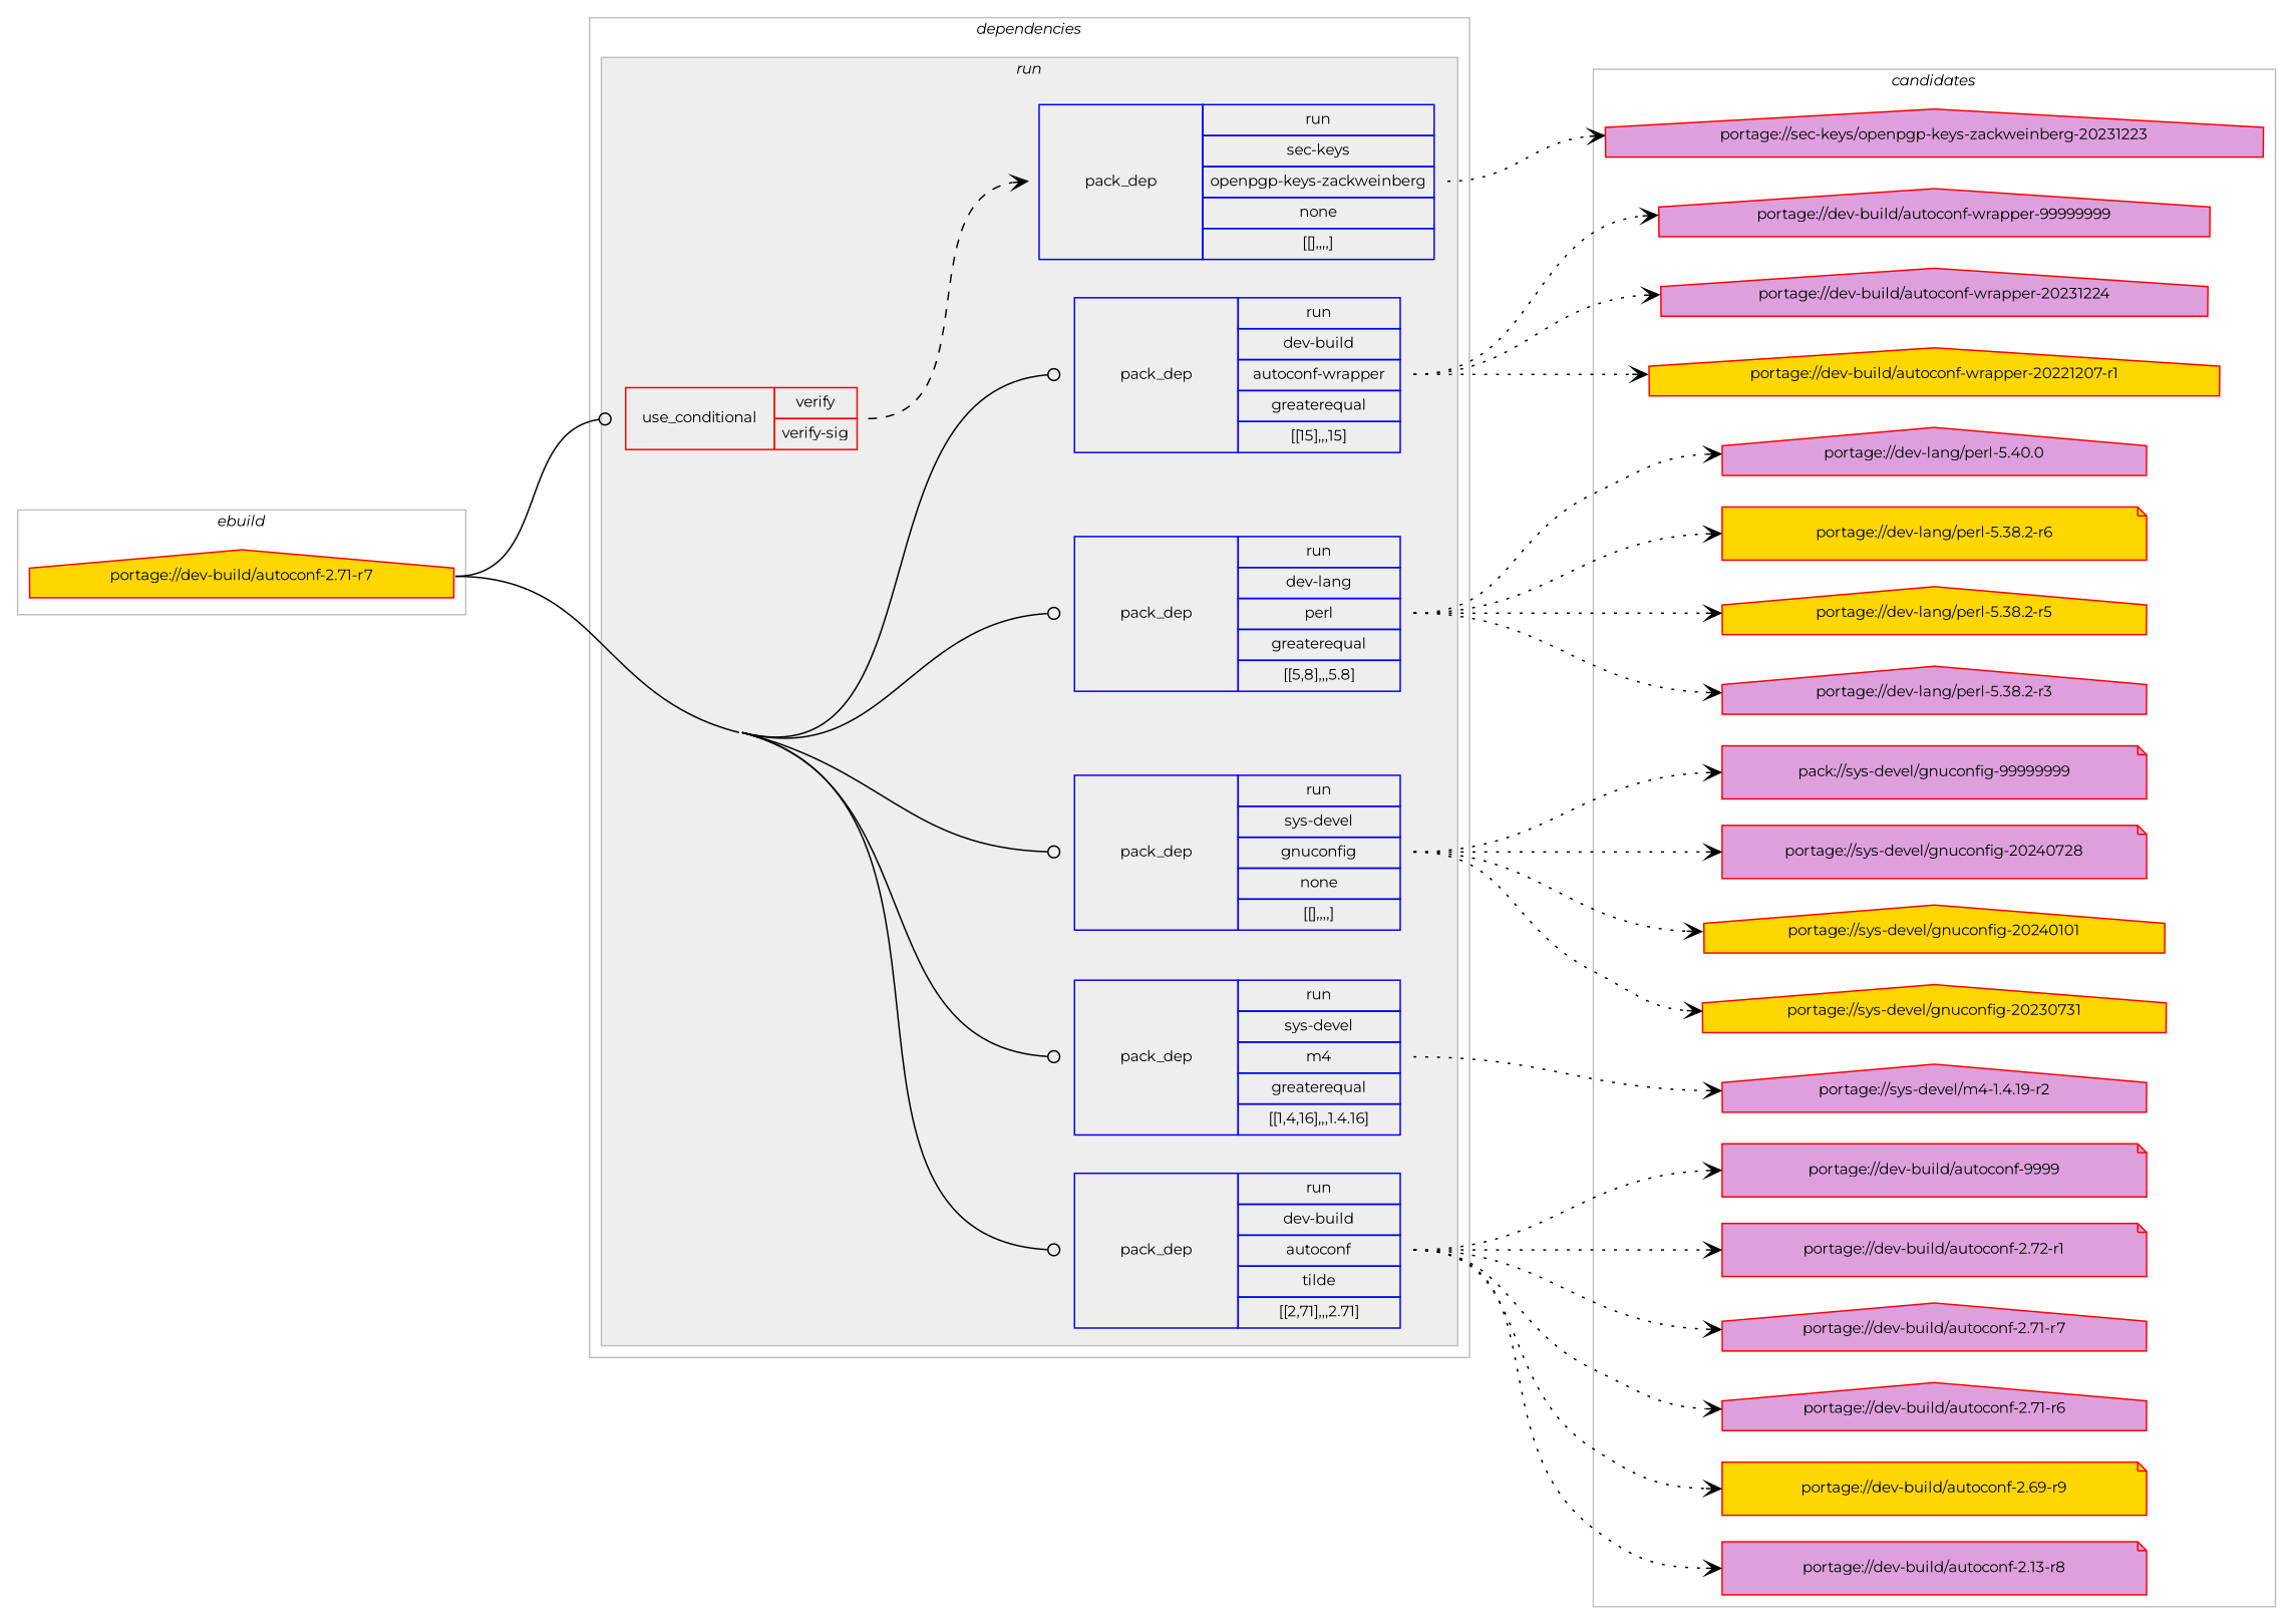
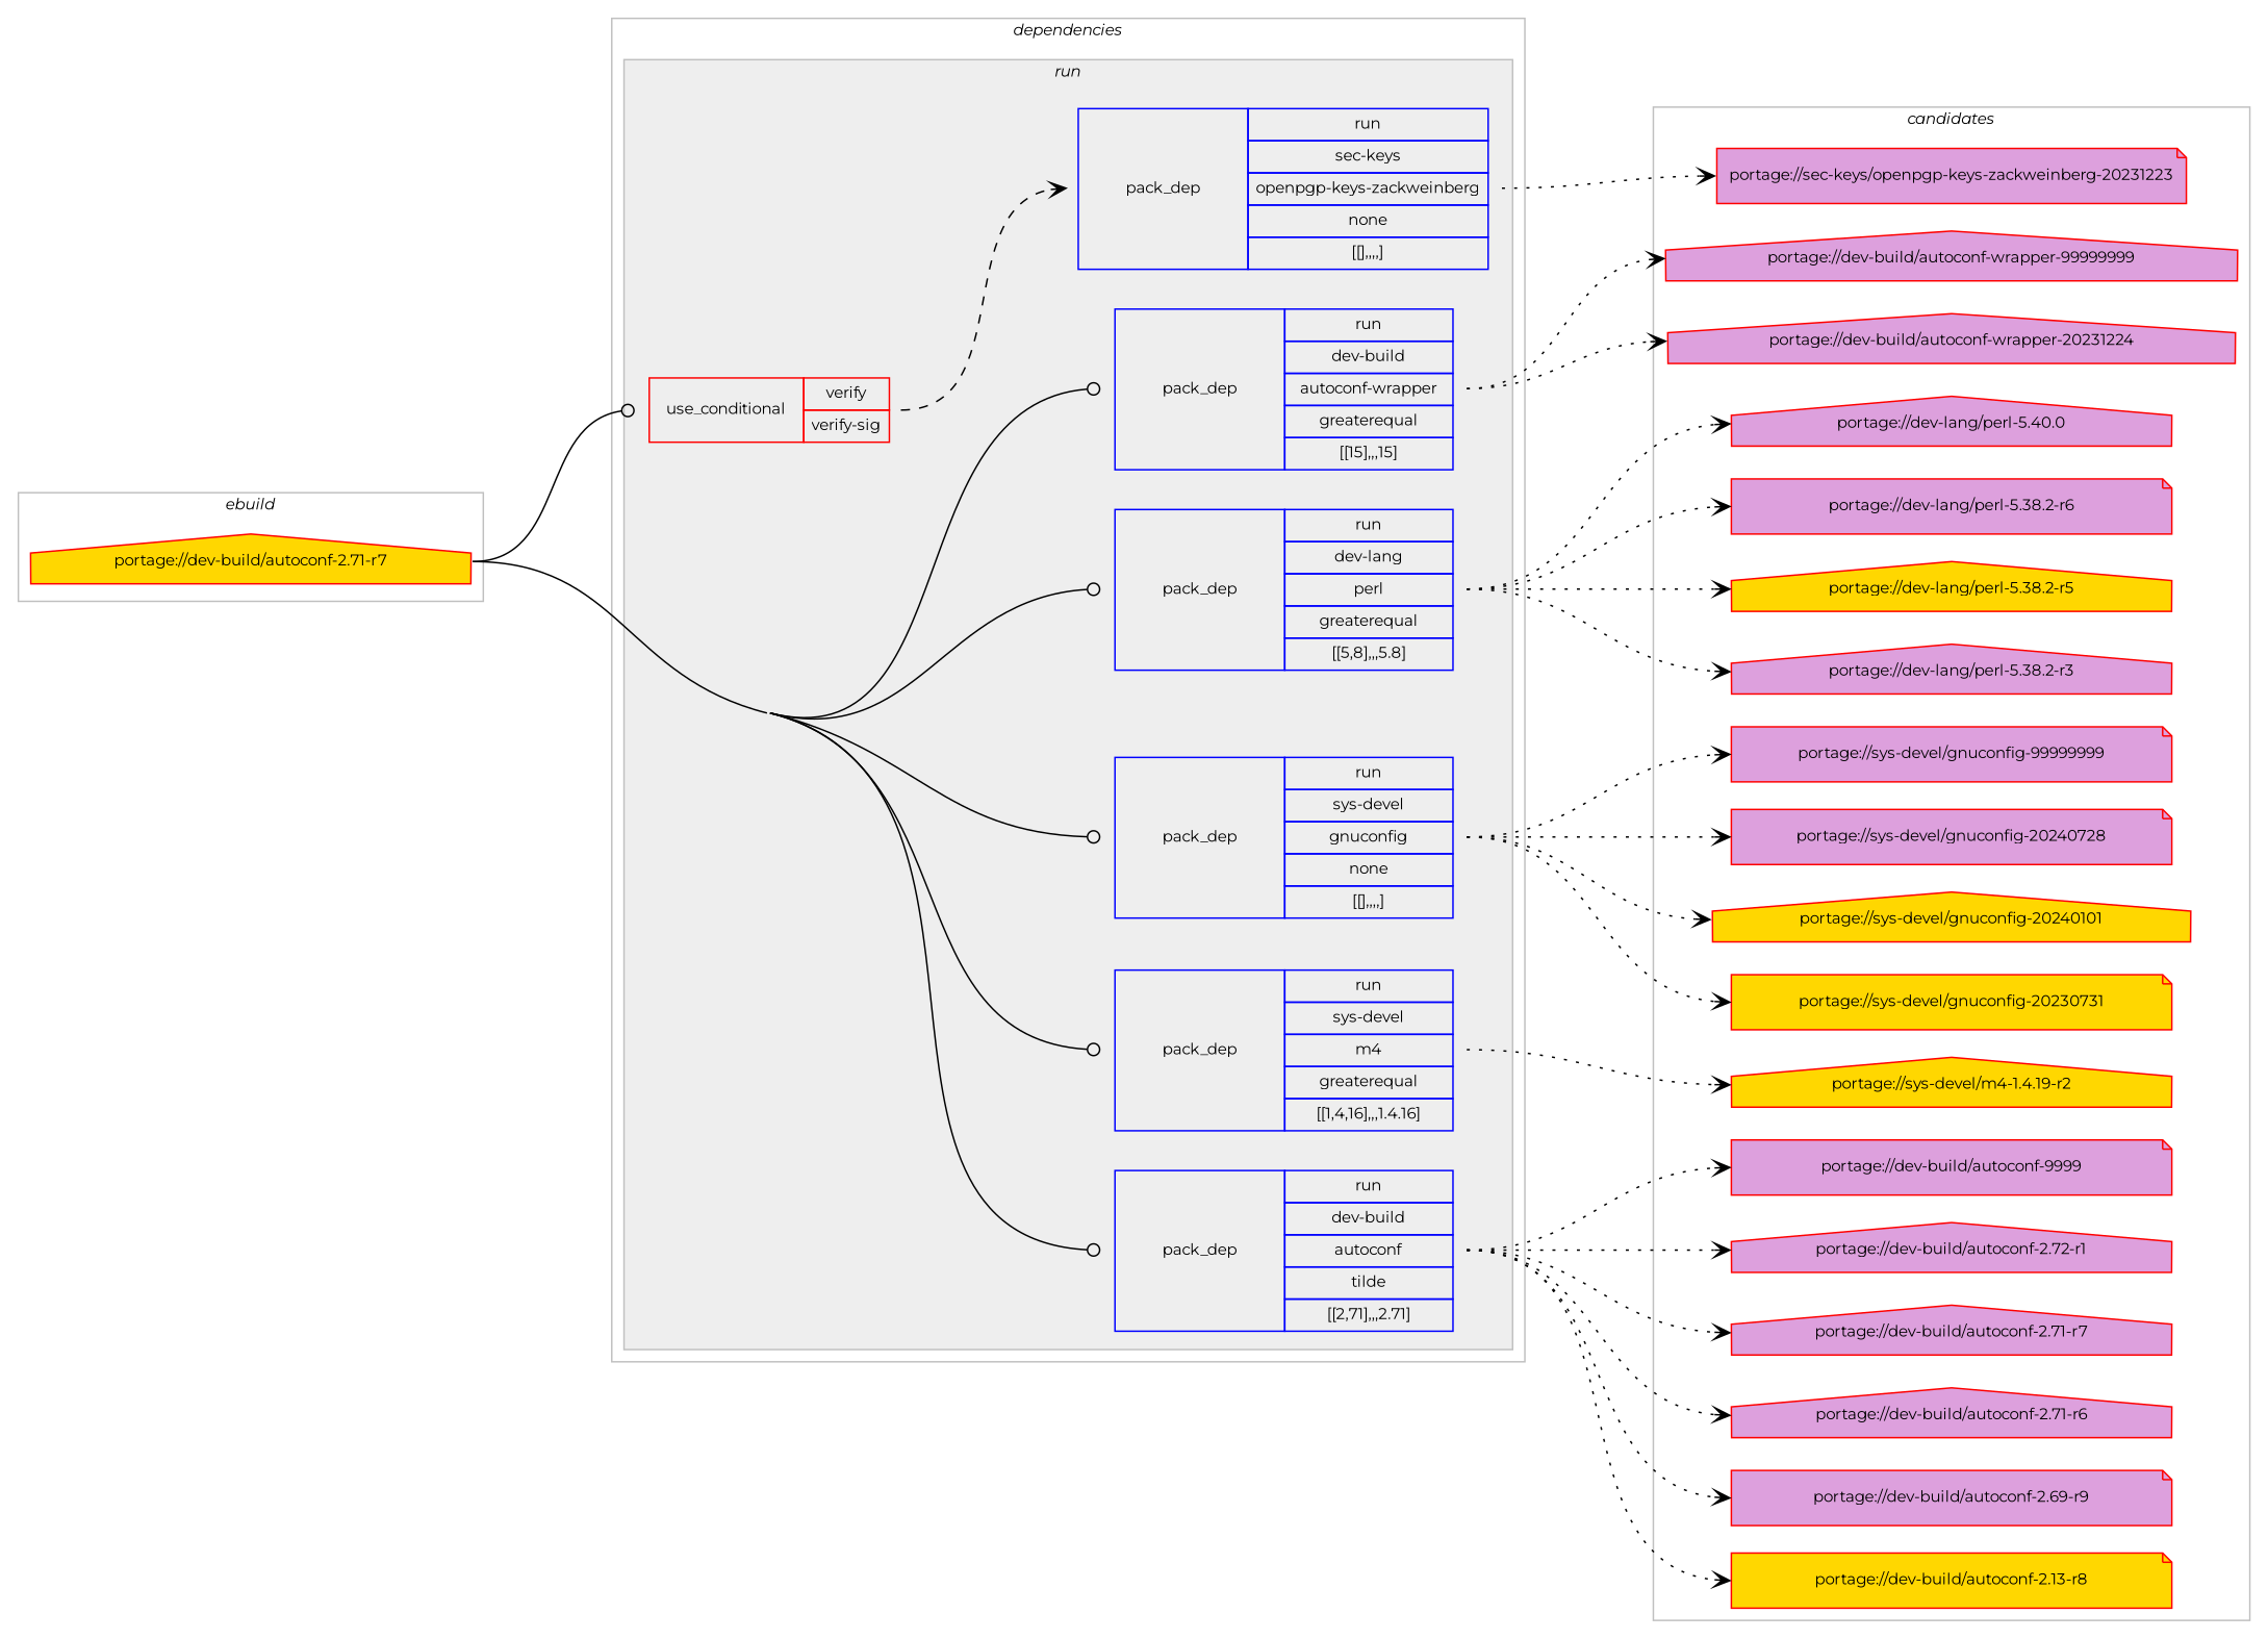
  digraph {
    compound=true
    concentrate=true
    fontname=Montserrat
    fontsize=10
    newrank=true
    rankdir=LR
    ranksep=1.5
    node [color=red fillcolor=plum fontname=Montserrat fontsize=10 shape=house style=filled]
    edge [arrowhead=vee fontname=Montserrat headport=w style=dotted tailport=e weight=100]
    n1 [fillcolor=gold label="portage://dev-build/autoconf-2.71-r7" width=4]
    n2 [color=blue label=<<TABLE BORDER="0" CELLBORDER="1" CELLSPACING="0" CELLPADDING="4" WIDTH="220"><TR><TD ROWSPAN="6" CELLPADDING="30">pack_dep</TD></TR><TR><TD WIDTH="110">run</TD></TR><TR><TD>sec-keys</TD></TR><TR><TD>openpgp-keys-zackweinberg</TD></TR><TR><TD>none</TD></TR><TR><TD>[[],,,,]</TD></TR></TABLE>> shape=none fillcolor="" style=""]
    n3 [label=<<TABLE BORDER="0" CELLBORDER="1" CELLSPACING="0" CELLPADDING="4"><TR><TD ROWSPAN="3" CELLPADDING="10">use_conditional</TD></TR><TR><TD>verify</TD></TR><TR><TD>verify-sig</TD></TR></TABLE>> shape=none fillcolor="" style=""]
    n4 [color=blue label=<<TABLE BORDER="0" CELLBORDER="1" CELLSPACING="0" CELLPADDING="4" WIDTH="220"><TR><TD ROWSPAN="6" CELLPADDING="30">pack_dep</TD></TR><TR><TD WIDTH="110">run</TD></TR><TR><TD>dev-build</TD></TR><TR><TD>autoconf-wrapper</TD></TR><TR><TD>greaterequal</TD></TR><TR><TD>[[15],,,15]</TD></TR></TABLE>> shape=none fillcolor="" style=""]
    n5 [color=blue label=<<TABLE BORDER="0" CELLBORDER="1" CELLSPACING="0" CELLPADDING="4" WIDTH="220"><TR><TD ROWSPAN="6" CELLPADDING="30">pack_dep</TD></TR><TR><TD WIDTH="110">run</TD></TR><TR><TD>dev-lang</TD></TR><TR><TD>perl</TD></TR><TR><TD>greaterequal</TD></TR><TR><TD>[[5,8],,,5.8]</TD></TR></TABLE>> shape=none fillcolor="" style=""]
    n6 [color=blue label=<<TABLE BORDER="0" CELLBORDER="1" CELLSPACING="0" CELLPADDING="4" WIDTH="220"><TR><TD ROWSPAN="6" CELLPADDING="30">pack_dep</TD></TR><TR><TD WIDTH="110">run</TD></TR><TR><TD>sys-devel</TD></TR><TR><TD>gnuconfig</TD></TR><TR><TD>none</TD></TR><TR><TD>[[],,,,]</TD></TR></TABLE>> shape=none fillcolor="" style=""]
    n7 [color=blue label=<<TABLE BORDER="0" CELLBORDER="1" CELLSPACING="0" CELLPADDING="4" WIDTH="220"><TR><TD ROWSPAN="6" CELLPADDING="30">pack_dep</TD></TR><TR><TD WIDTH="110">run</TD></TR><TR><TD>sys-devel</TD></TR><TR><TD>m4</TD></TR><TR><TD>greaterequal</TD></TR><TR><TD>[[1,4,16],,,1.4.16]</TD></TR></TABLE>> shape=none fillcolor="" style=""]
    n8 [color=blue label=<<TABLE BORDER="0" CELLBORDER="1" CELLSPACING="0" CELLPADDING="4" WIDTH="220"><TR><TD ROWSPAN="6" CELLPADDING="30">pack_dep</TD></TR><TR><TD WIDTH="110">run</TD></TR><TR><TD>dev-build</TD></TR><TR><TD>autoconf</TD></TR><TR><TD>tilde</TD></TR><TR><TD>[[2,71],,,2.71]</TD></TR></TABLE>> shape=none fillcolor="" style=""]
-   n9 [label="portage://sec-keys/openpgp-keys-zackweinberg-20231223" width=4]
+   n9 [label="portage://sec-keys/openpgp-keys-zackweinberg-20231223" shape=note width=4]
    n10 [label="portage://dev-build/autoconf-wrapper-99999999" width=4]
    n11 [label="portage://dev-build/autoconf-wrapper-20231224" width=4]
-   n12 [fillcolor=gold label="portage://dev-build/autoconf-wrapper-20221207-r1" width=4]
    n13 [label="portage://dev-lang/perl-5.40.0" width=4]
-   n14 [fillcolor=gold label="portage://dev-lang/perl-5.38.2-r6" shape=note width=4]
+   n14 [label="portage://dev-lang/perl-5.38.2-r6" shape=note width=4]
    n15 [fillcolor=gold label="portage://dev-lang/perl-5.38.2-r5" width=4]
    n16 [label="portage://dev-lang/perl-5.38.2-r3" width=4]
-   n17 [label="pack://sys-devel/gnuconfig-99999999" shape=note width=4]
+   n17 [label="portage://sys-devel/gnuconfig-99999999" shape=note width=4]
    n18 [label="portage://sys-devel/gnuconfig-20240728" shape=note width=4]
    n19 [fillcolor=gold label="portage://sys-devel/gnuconfig-20240101" width=4]
-   n20 [fillcolor=gold label="portage://sys-devel/gnuconfig-20230731" width=4]
-   n21 [label="portage://sys-devel/m4-1.4.19-r2" width=4]
+   n20 [fillcolor=gold label="portage://sys-devel/gnuconfig-20230731" shape=note width=4]
+   n21 [fillcolor=gold label="portage://sys-devel/m4-1.4.19-r2" width=4]
    n22 [label="portage://dev-build/autoconf-9999" shape=note width=4]
-   n23 [label="portage://dev-build/autoconf-2.72-r1" shape=note width=4]
+   n23 [label="portage://dev-build/autoconf-2.72-r1" width=4]
    n24 [label="portage://dev-build/autoconf-2.71-r7" width=4]
    n25 [label="portage://dev-build/autoconf-2.71-r6" width=4]
-   n26 [fillcolor=gold label="portage://dev-build/autoconf-2.69-r9" shape=note width=4]
-   n27 [label="portage://dev-build/autoconf-2.13-r8" shape=note width=4]
+   n26 [label="portage://dev-build/autoconf-2.69-r9" shape=note width=4]
+   n27 [fillcolor=gold label="portage://dev-build/autoconf-2.13-r8" shape=note width=4]
    subgraph cluster_1 {
      color=gray
      label=<<i>dependencies</i>>
      subgraph cluster_2 {
        color=gray
        fillcolor="#eeeeee"
        label=<<i>compile</i>>
        style=filled
      }
      subgraph cluster_3 {
        color=gray
        fillcolor="#eeeeee"
        label=<<i>compile and run</i>>
        style=filled
      }
      subgraph cluster_4 {
        color=gray
        fillcolor="#eeeeee"
        label=<<i>run</i>>
        style=filled
        subgraph sub_5 {
          color=gray
          fillcolor="#eeeeee"
          label=<<i>run</i>>
          style=filled
          n3
          subgraph sub_6 {
            color=gray
            fillcolor="#eeeeee"
            label=<<i>run</i>>
            style=filled
            n2
          }
        }
        subgraph sub_7 {
          color=gray
          fillcolor="#eeeeee"
          label=<<i>run</i>>
          style=filled
          n4
        }
        subgraph sub_8 {
          color=gray
          fillcolor="#eeeeee"
          label=<<i>run</i>>
          style=filled
          n5
        }
        subgraph sub_9 {
          color=gray
          fillcolor="#eeeeee"
          label=<<i>run</i>>
          style=filled
          n6
        }
        subgraph sub_10 {
          color=gray
          fillcolor="#eeeeee"
          label=<<i>run</i>>
          style=filled
          n7
        }
        subgraph sub_11 {
          color=gray
          fillcolor="#eeeeee"
          label=<<i>run</i>>
          style=filled
          n8
        }
      }
    }
    subgraph cluster_12 {
      color=gray
      label=<<i>ebuild</i>>
      n1
    }
    subgraph cluster_13 {
      color=gray
      label=<<i>candidates</i>>
      rank=same
      subgraph sub_14 {
        color=black
        label=<<i>candidates</i>>
        nodesep=1
        rank=same
        n9
      }
      subgraph sub_15 {
        color=black
        label=<<i>candidates</i>>
        nodesep=1
        rank=same
        n10
        n11
-       n12
      }
      subgraph sub_16 {
        color=black
        label=<<i>candidates</i>>
        nodesep=1
        rank=same
        n13
        n14
        n15
        n16
      }
      subgraph sub_17 {
        color=black
        label=<<i>candidates</i>>
        nodesep=1
        rank=same
        n17
        n18
        n19
        n20
      }
      subgraph sub_18 {
        color=black
        label=<<i>candidates</i>>
        nodesep=1
        rank=same
        n21
      }
      subgraph sub_19 {
        color=black
        label=<<i>candidates</i>>
        nodesep=1
        rank=same
        n22
        n23
        n24
        n25
        n26
        n27
      }
    }
    n1 -> n3 [arrowhead=odot style=solid weight=20]
    n1 -> n4 [arrowhead=odot style=solid weight=20]
    n1 -> n5 [arrowhead=odot style=solid weight=20]
    n1 -> n6 [arrowhead=odot style=solid weight=20]
    n1 -> n7 [arrowhead=odot style=solid weight=20]
    n1 -> n8 [arrowhead=odot style=solid weight=20]
    n2 -> n9
    n3 -> n2 [style=dashed weight=20]
    n4 -> n10
    n4 -> n11
-   n4 -> n12
    n5 -> n13
    n5 -> n14
    n5 -> n15
    n5 -> n16
    n6 -> n17
    n6 -> n18
    n6 -> n19
    n6 -> n20
    n7 -> n21
    n8 -> n22
    n8 -> n23
    n8 -> n24
    n8 -> n25
    n8 -> n26
    n8 -> n27
  }
